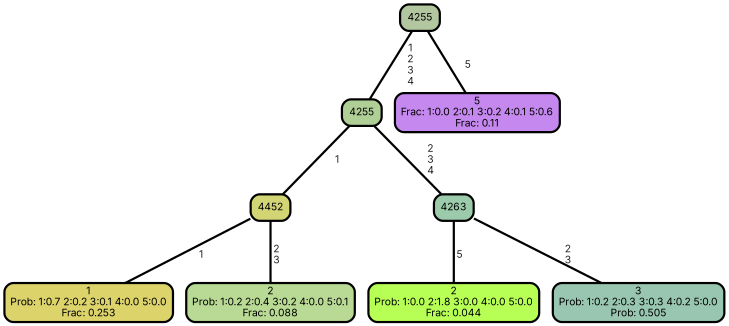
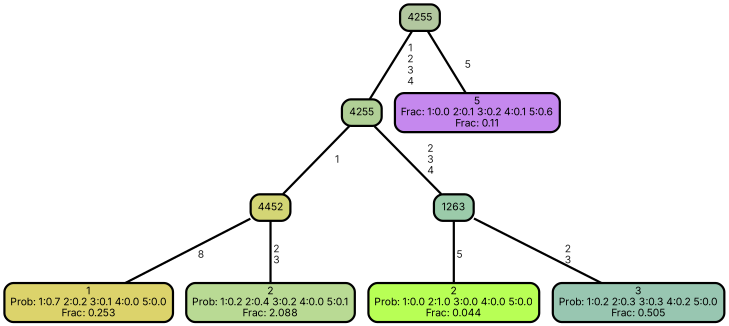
  graph {
    fontname=Inter
    ranksep="0 equally"
    splines=straight
    node [color=black fontcolor=black fontname=Inter penwidth=3 shape=box style="filled, rounded"]
    edge [color=black fontcolor=grey14 fontname=Inter fontweight=bold penwidth=3]
    n1 [fillcolor="#dcd36b" label="1\nProb: 1:0.7 2:0.2 3:0.1 4:0.0 5:0.0\nFrac: 0.253"]
    n2 [fillcolor="#d3d575" label=4452]
-   n3 [fillcolor="#b9da94" label="2\nProb: 1:0.2 2:0.4 3:0.2 4:0.0 5:0.1\nFrac: 0.088"]
+   n3 [fillcolor="#b9da94" label="2\nProb: 1:0.2 2:0.4 3:0.2 4:0.0 5:0.1\nFrac: 2.088"]
    n4 [fillcolor="#b0cf96" label=4255]
-   n5 [fillcolor="#9bcbaa" label=4263]
-   n6 [fillcolor="#b8ff55" label="2\nProb: 1:0.0 2:1.8 3:0.0 4:0.0 5:0.0\nFrac: 0.044"]
-   n7 [fillcolor="#98c6b1" label="3\nProb: 1:0.2 2:0.3 3:0.3 4:0.2 5:0.0\nProb: 0.505"]
+   n5 [fillcolor="#9bcbaa" label=1263]
+   n6 [fillcolor="#b8ff55" label="2\nProb: 1:0.0 2:1.0 3:0.0 4:0.0 5:0.0\nFrac: 0.044"]
+   n7 [fillcolor="#98c6b1" label="3\nProb: 1:0.2 2:0.3 3:0.3 4:0.2 5:0.0\nFrac: 0.505"]
    n8 [fillcolor="#b2c79f" label=4255]
    n9 [fillcolor="#c588ee" label="5\nFrac: 1:0.0 2:0.1 3:0.2 4:0.1 5:0.6\nFrac: 0.11"]
    subgraph sub_1 {
      rank=same
    }
-   n2 -- n1 [label=" 1"]
+   n2 -- n1 [label=" 8"]
    n2 -- n3 [label=" 2\n 3"]
    n4 -- n2 [label=" 1"]
    n4 -- n5 [label=" 2\n 3\n 4"]
    n5 -- n6 [label=" 5"]
    n5 -- n7 [label=" 2\n 3"]
    n8 -- n4 [label=" 1\n 2\n 3\n 4"]
    n8 -- n9 [label=" 5"]
  }
